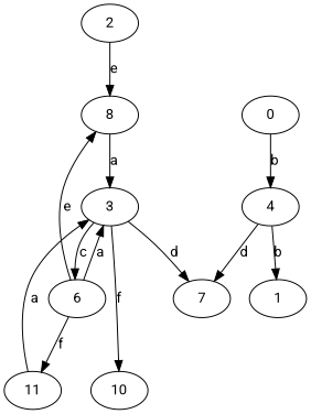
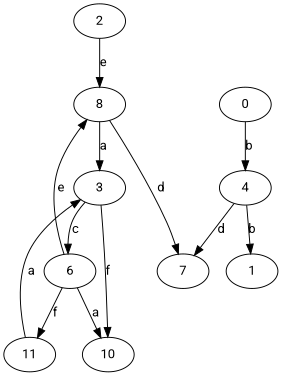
  strict digraph {
    fontname=Roboto
    node [fontname=Roboto]
    edge [fontname=Roboto]
    n1 [label=8]
    2
    3
    7
    6
    10
    11
    4
    1
    0
    n1 -> 3 [label=a]
-   3 -> 7 [label=d]
+   n1 -> 7 [label=d]
    2 -> n1 [label=e]
    3 -> 6 [label=c]
    3 -> 10 [label=f]
    6 -> n1 [label=e]
-   6 -> 3 [label=a]
+   6 -> 10 [label=a]
    6 -> 11 [label=f]
    11 -> 3 [label=a]
    4 -> 7 [label=d]
    4 -> 1 [label=b]
    0 -> 4 [label=b]
  }
